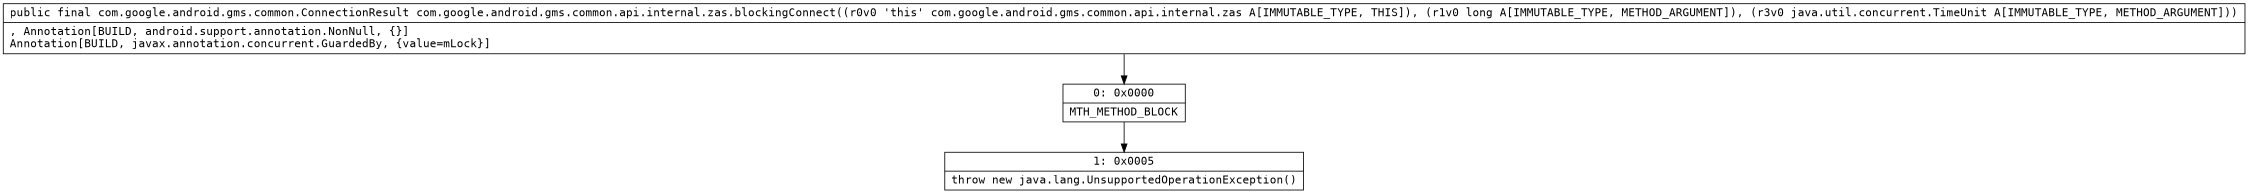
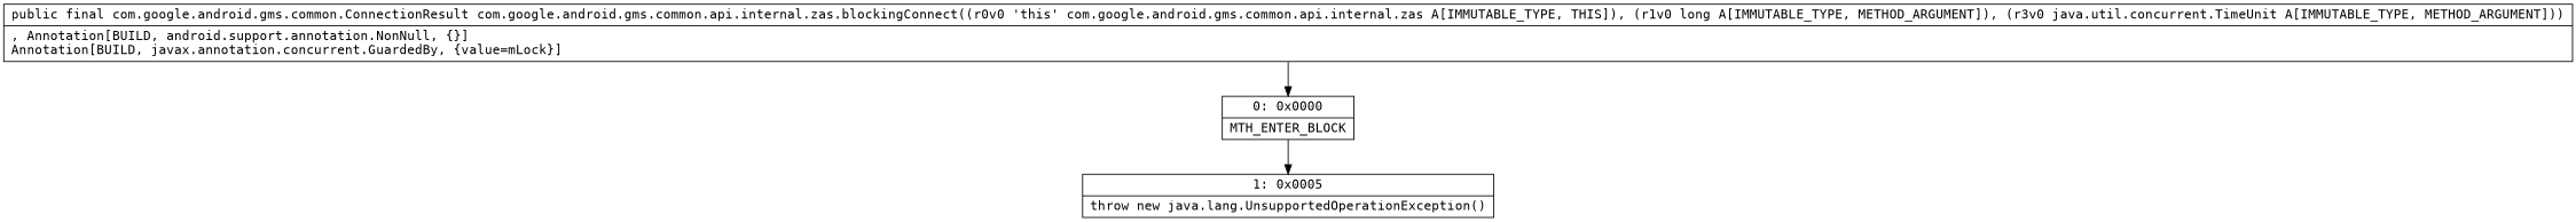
  digraph {
    fontname="DejaVu Sans Mono"
    node [shape=record fontname="DejaVu Sans Mono"]
    edge [fontname="DejaVu Sans Mono"]
-   n1 [label="{0\:\ 0x0000|MTH_METHOD_BLOCK\l}"]
+   n1 [label="{0\:\ 0x0000|MTH_ENTER_BLOCK\l}"]
    n2 [label="{1\:\ 0x0005|throw new java.lang.UnsupportedOperationException()\l}"]
    n3 [label="{public final com.google.android.gms.common.ConnectionResult com.google.android.gms.common.api.internal.zas.blockingConnect((r0v0 'this' com.google.android.gms.common.api.internal.zas A[IMMUTABLE_TYPE, THIS]), (r1v0 long A[IMMUTABLE_TYPE, METHOD_ARGUMENT]), (r3v0 java.util.concurrent.TimeUnit A[IMMUTABLE_TYPE, METHOD_ARGUMENT]))  | , Annotation[BUILD, android.support.annotation.NonNull, \{\}]\lAnnotation[BUILD, javax.annotation.concurrent.GuardedBy, \{value=mLock\}]\l}"]
    n1 -> n2
    n3 -> n1
  }
